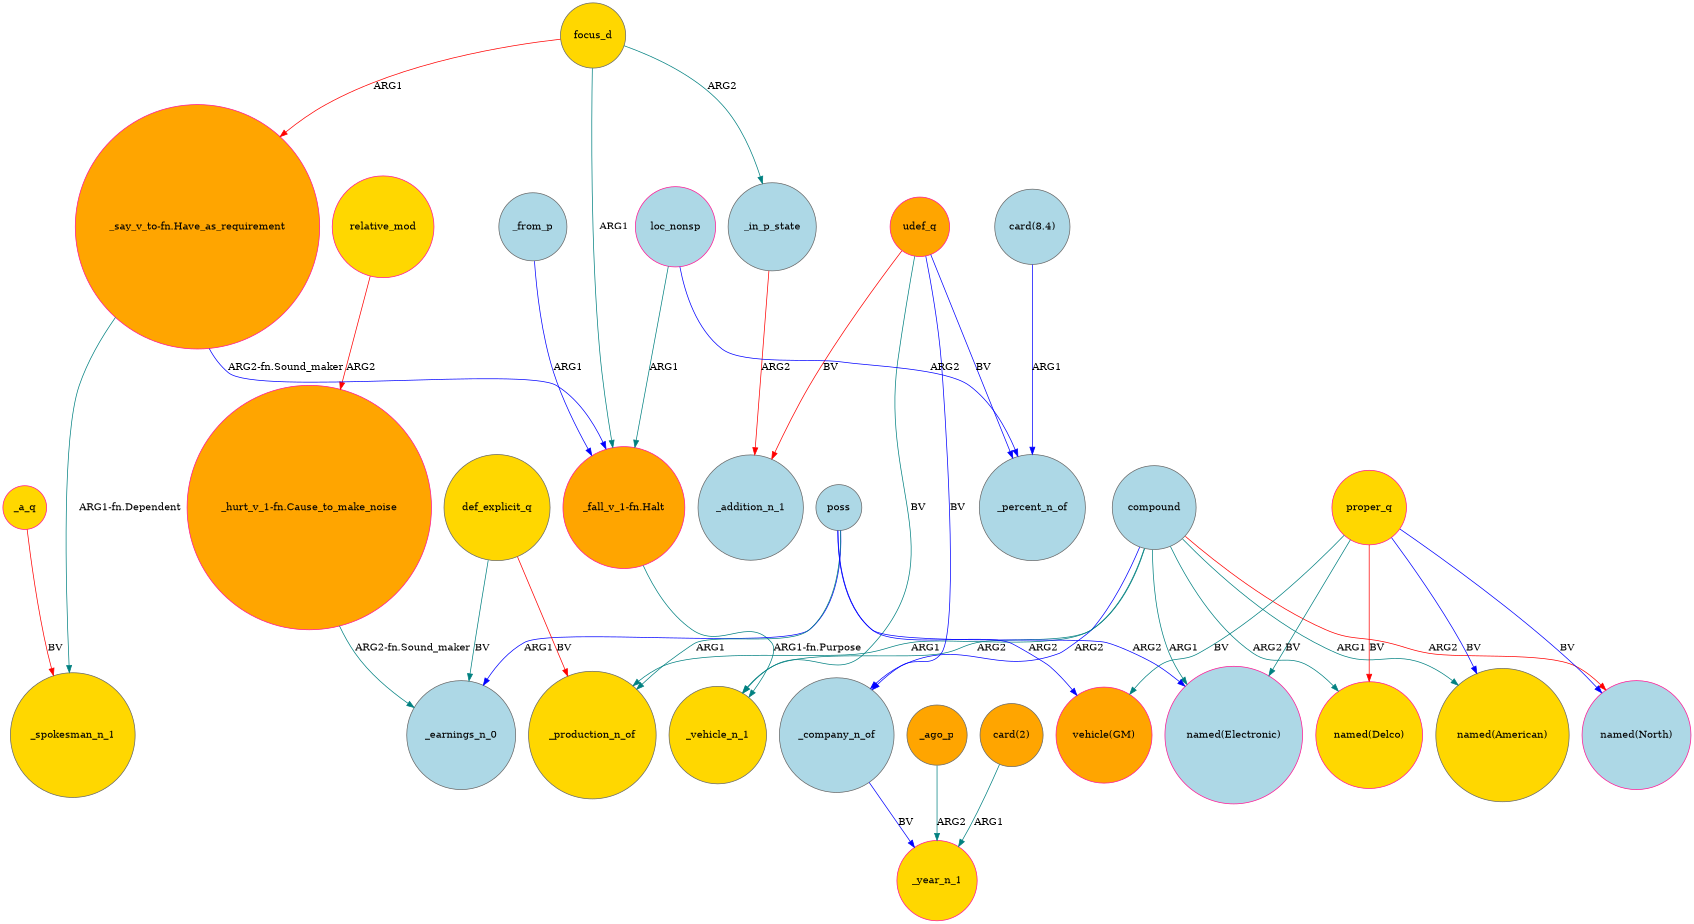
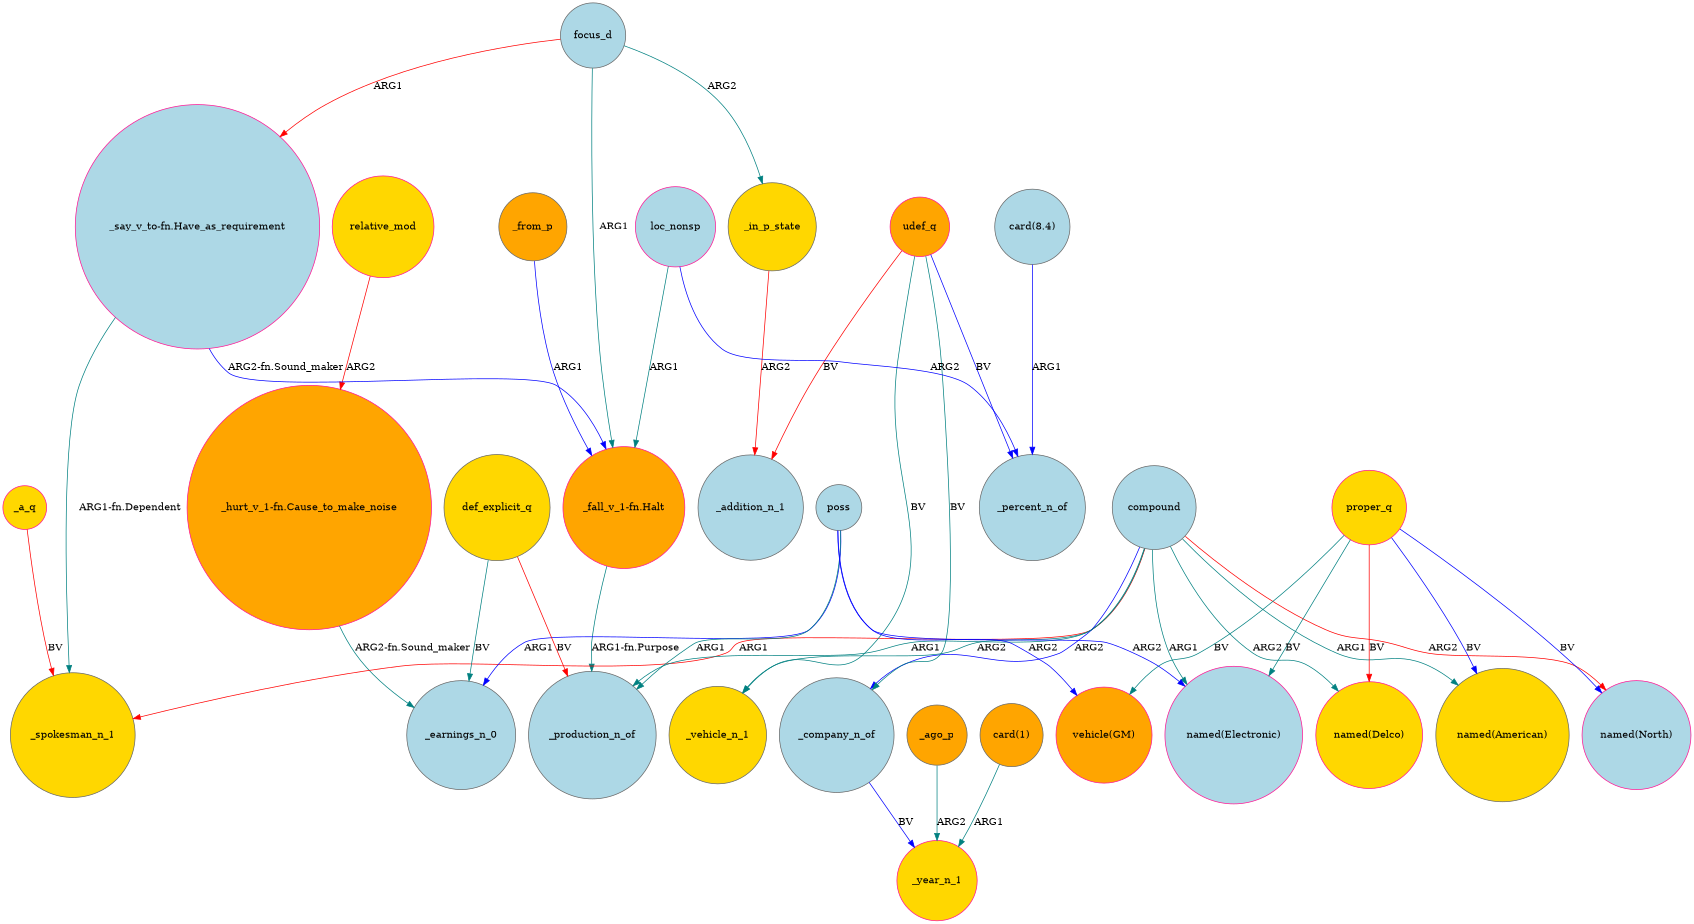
  digraph {
    node [color=gray40 fillcolor=lightblue shape=circle style=filled]
    edge [color=teal]
    relative_mod [color=deeppink fillcolor=gold]
    "_hurt_v_1-fn.Cause_to_make_noise" [color=deeppink fillcolor=orange]
    n3 [label=_earnings_n_0]
-   _in_p_state
-   focus_d [fillcolor=gold]
-   "_say_v_to-fn.Have_as_requirement" [color=deeppink fillcolor=orange]
+   _in_p_state [fillcolor=gold]
+   focus_d
+   "_say_v_to-fn.Have_as_requirement" [color=deeppink]
    "_fall_v_1-fn.Halt" [color=deeppink fillcolor=orange]
    _addition_n_1
    _spokesman_n_1 [fillcolor=gold]
-   _production_n_of [fillcolor=gold]
+   _production_n_of
    compound
    "named(North)" [color=deeppink]
    _company_n_of
    _vehicle_n_1 [fillcolor=gold]
    "named(Electronic)" [color=deeppink]
    "named(Delco)" [color=deeppink fillcolor=gold]
    "named(American)" [fillcolor=gold]
    _year_n_1 [color=deeppink fillcolor=gold]
    _ago_p [fillcolor=orange]
-   _from_p
+   _from_p [fillcolor=orange]
    proper_q [color=deeppink fillcolor=gold]
    n22 [color=deeppink fillcolor=orange label="vehicle(GM)"]
-   "card(1)" [fillcolor=orange label="card(2)"]
+   "card(1)" [fillcolor=orange]
    udef_q [color=deeppink fillcolor=orange]
    _percent_n_of
    poss
    loc_nonsp [color=deeppink]
    "card(8.4)"
    def_explicit_q [fillcolor=gold]
    _a_q [color=deeppink fillcolor=gold]
    relative_mod -> "_hurt_v_1-fn.Cause_to_make_noise" [color=red label=ARG2]
    "_hurt_v_1-fn.Cause_to_make_noise" -> n3 [label="ARG2-fn.Sound_maker"]
    _in_p_state -> _addition_n_1 [color=red label=ARG2]
    focus_d -> _in_p_state [label=ARG2]
    focus_d -> "_say_v_to-fn.Have_as_requirement" [color=red label=ARG1]
    focus_d -> "_fall_v_1-fn.Halt" [label=ARG1]
    "_say_v_to-fn.Have_as_requirement" -> "_fall_v_1-fn.Halt" [color=blue label="ARG2-fn.Sound_maker"]
    "_say_v_to-fn.Have_as_requirement" -> _spokesman_n_1 [label="ARG1-fn.Dependent"]
-   "_fall_v_1-fn.Halt" -> _vehicle_n_1 [label="ARG1-fn.Purpose"]
+   "_fall_v_1-fn.Halt" -> _production_n_of [label="ARG1-fn.Purpose"]
+   compound -> _spokesman_n_1 [color=red label=ARG1]
    compound -> _production_n_of [label=ARG1]
    compound -> "named(North)" [color=red label=ARG2]
    compound -> _company_n_of [color=blue label=ARG2]
    compound -> _vehicle_n_1 [label=ARG2]
    compound -> "named(Electronic)" [label=ARG1]
    compound -> "named(Delco)" [label=ARG2]
    compound -> "named(American)" [label=ARG1]
    _company_n_of -> _year_n_1 [color=blue label=BV]
    _ago_p -> _year_n_1 [label=ARG2]
    _from_p -> "_fall_v_1-fn.Halt" [color=blue label=ARG1]
    proper_q -> "named(North)" [color=blue label=BV]
    proper_q -> "named(Electronic)" [label=BV]
    proper_q -> "named(Delco)" [color=red label=BV]
    proper_q -> "named(American)" [color=blue label=BV]
    proper_q -> n22 [label=BV]
    "card(1)" -> _year_n_1 [label=ARG1]
    udef_q -> _addition_n_1 [color=red label=BV]
-   udef_q -> _company_n_of [color=blue label=BV]
+   udef_q -> _company_n_of [label=BV]
    udef_q -> _vehicle_n_1 [label=BV]
    udef_q -> _percent_n_of [color=blue label=BV]
    poss -> n3 [color=blue label=ARG1]
    poss -> _production_n_of [label=ARG1]
    poss -> "named(Electronic)" [color=blue label=ARG2]
    poss -> n22 [color=blue label=ARG2]
    loc_nonsp -> "_fall_v_1-fn.Halt" [label=ARG1]
    loc_nonsp -> _percent_n_of [color=blue label=ARG2]
    "card(8.4)" -> _percent_n_of [color=blue label=ARG1]
    def_explicit_q -> n3 [label=BV]
    def_explicit_q -> _production_n_of [color=red label=BV]
    _a_q -> _spokesman_n_1 [color=red label=BV]
  }
